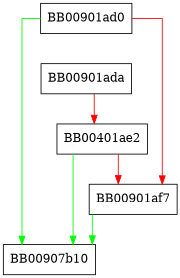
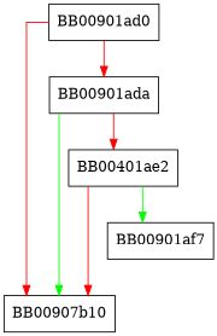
  digraph {
    fontname="DejaVu Serif"
    splines=ortho
    node [fontname="DejaVu Serif" shape=box]
    edge [color=green fontname="DejaVu Serif"]
    n1 [label=BB00907b10]
    BB00901ad0
    BB00901ada
    n4 [label=BB00401ae2]
    BB00901af7
-   BB00901ad0 -> n1
-   BB00901ad0 -> BB00901af7 [color=red]
-   BB00901af7 -> n1
+   BB00901ad0 -> n1 [color=red]
+   BB00901ad0 -> BB00901ada [color=red]
+   BB00901ada -> n1
    BB00901ada -> n4 [color=red]
-   n4 -> n1
-   n4 -> BB00901af7 [color=red]
+   n4 -> n1 [color=red]
+   n4 -> BB00901af7
  }
